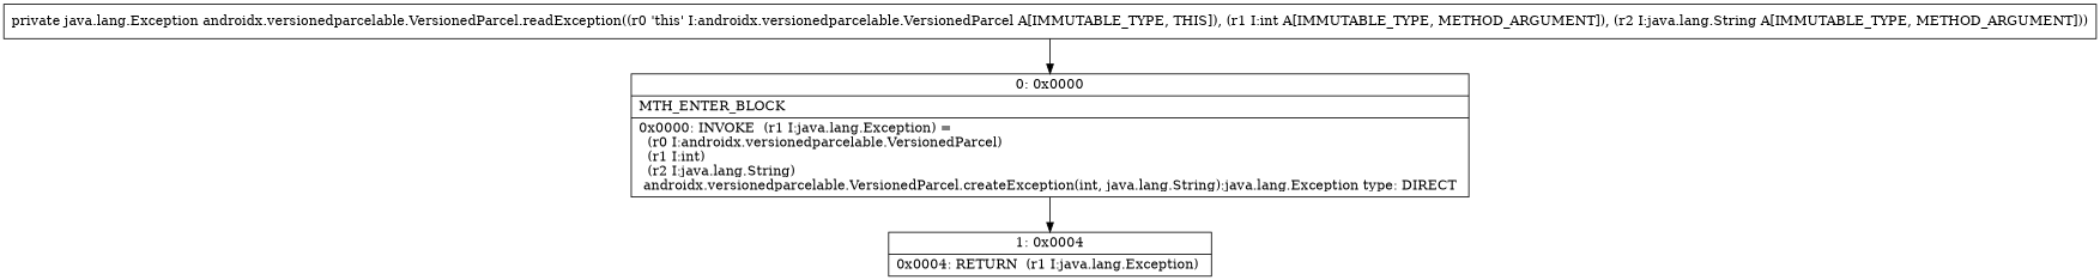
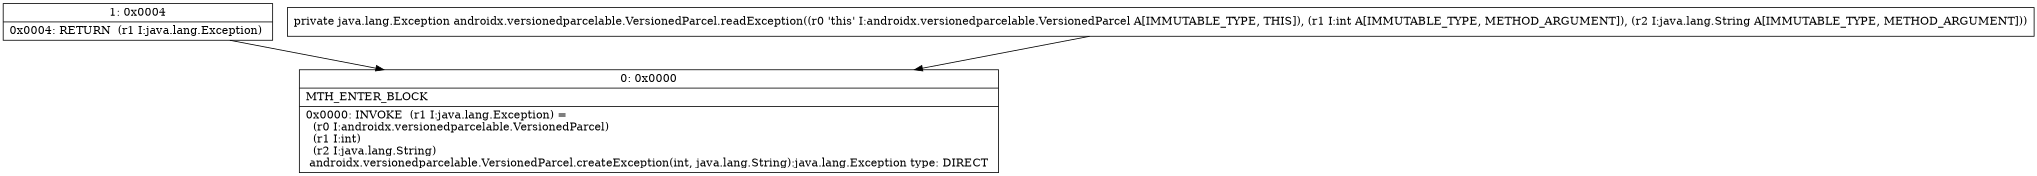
  digraph {
    node [shape=record]
    n1 [label="{0\:\ 0x0000|MTH_ENTER_BLOCK\l|0x0000: INVOKE  (r1 I:java.lang.Exception) = \l  (r0 I:androidx.versionedparcelable.VersionedParcel)\l  (r1 I:int)\l  (r2 I:java.lang.String)\l androidx.versionedparcelable.VersionedParcel.createException(int, java.lang.String):java.lang.Exception type: DIRECT \l}"]
    n2 [label="{1\:\ 0x0004|0x0004: RETURN  (r1 I:java.lang.Exception) \l}"]
    n3 [label="{private java.lang.Exception androidx.versionedparcelable.VersionedParcel.readException((r0 'this' I:androidx.versionedparcelable.VersionedParcel A[IMMUTABLE_TYPE, THIS]), (r1 I:int A[IMMUTABLE_TYPE, METHOD_ARGUMENT]), (r2 I:java.lang.String A[IMMUTABLE_TYPE, METHOD_ARGUMENT])) }"]
-   n1 -> n2
+   n2 -> n1
    n3 -> n1
  }
